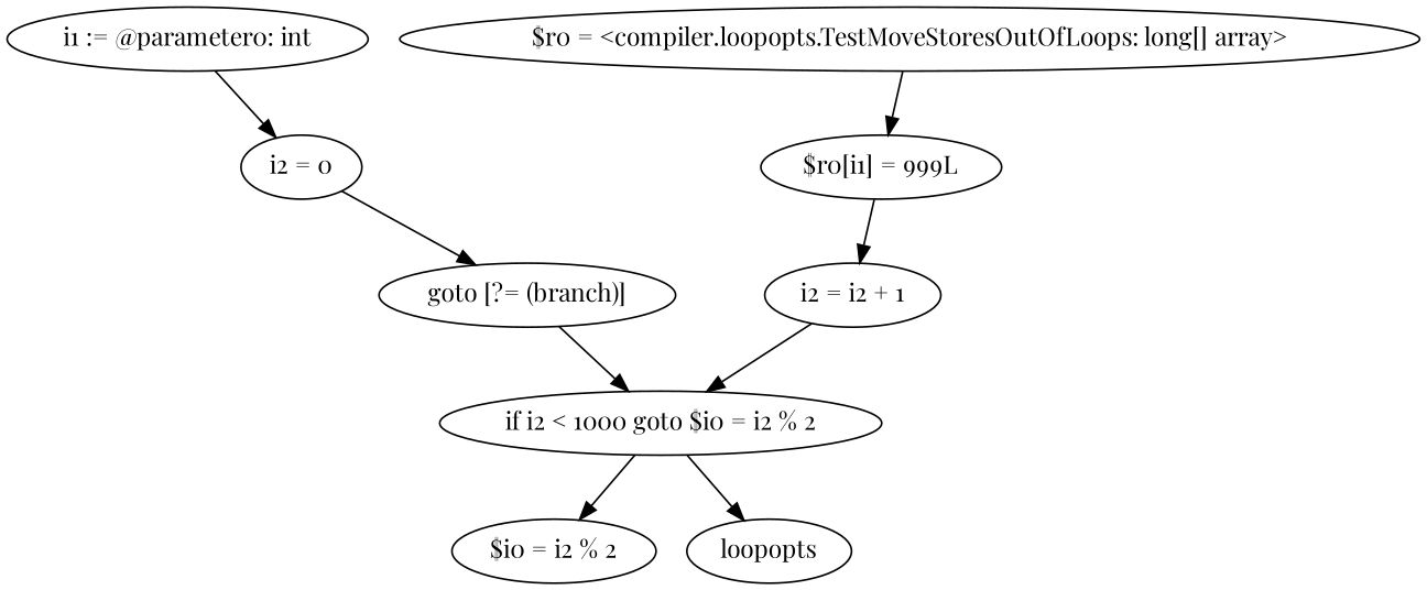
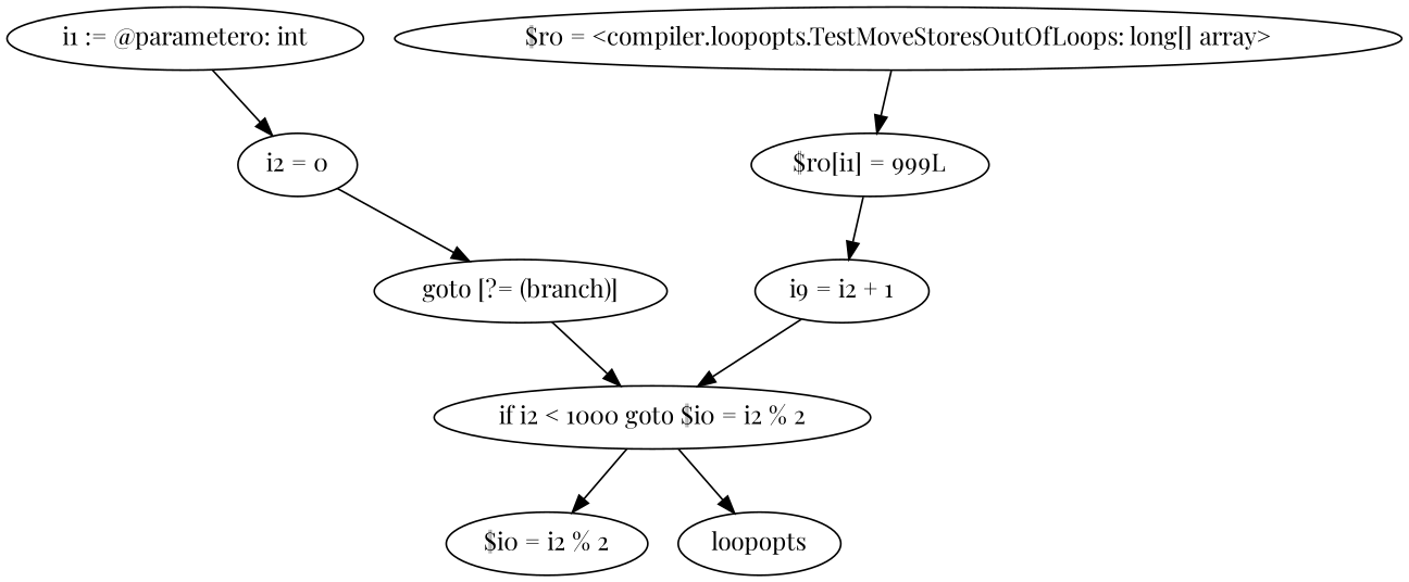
  digraph {
    fontname="Playfair Display"
    node [fontname="Playfair Display"]
    edge [fontname="Playfair Display"]
    "i1 := @parameter0: int"
    "i2 = 0"
    "goto [?= (branch)]"
    "if i2 < 1000 goto $i0 = i2 % 2"
    "$i0 = i2 % 2"
    n6 [label=loopopts]
    "$r0 = <compiler.loopopts.TestMoveStoresOutOfLoops: long[] array>"
    "$r0[i1] = 999L"
-   "i2 = i2 + 1"
+   "i2 = i2 + 1" [label="i9 = i2 + 1"]
    "i1 := @parameter0: int" -> "i2 = 0"
    "i2 = 0" -> "goto [?= (branch)]"
    "goto [?= (branch)]" -> "if i2 < 1000 goto $i0 = i2 % 2"
    "if i2 < 1000 goto $i0 = i2 % 2" -> "$i0 = i2 % 2"
    "if i2 < 1000 goto $i0 = i2 % 2" -> n6
    "$r0 = <compiler.loopopts.TestMoveStoresOutOfLoops: long[] array>" -> "$r0[i1] = 999L"
    "$r0[i1] = 999L" -> "i2 = i2 + 1"
    "i2 = i2 + 1" -> "if i2 < 1000 goto $i0 = i2 % 2"
  }
